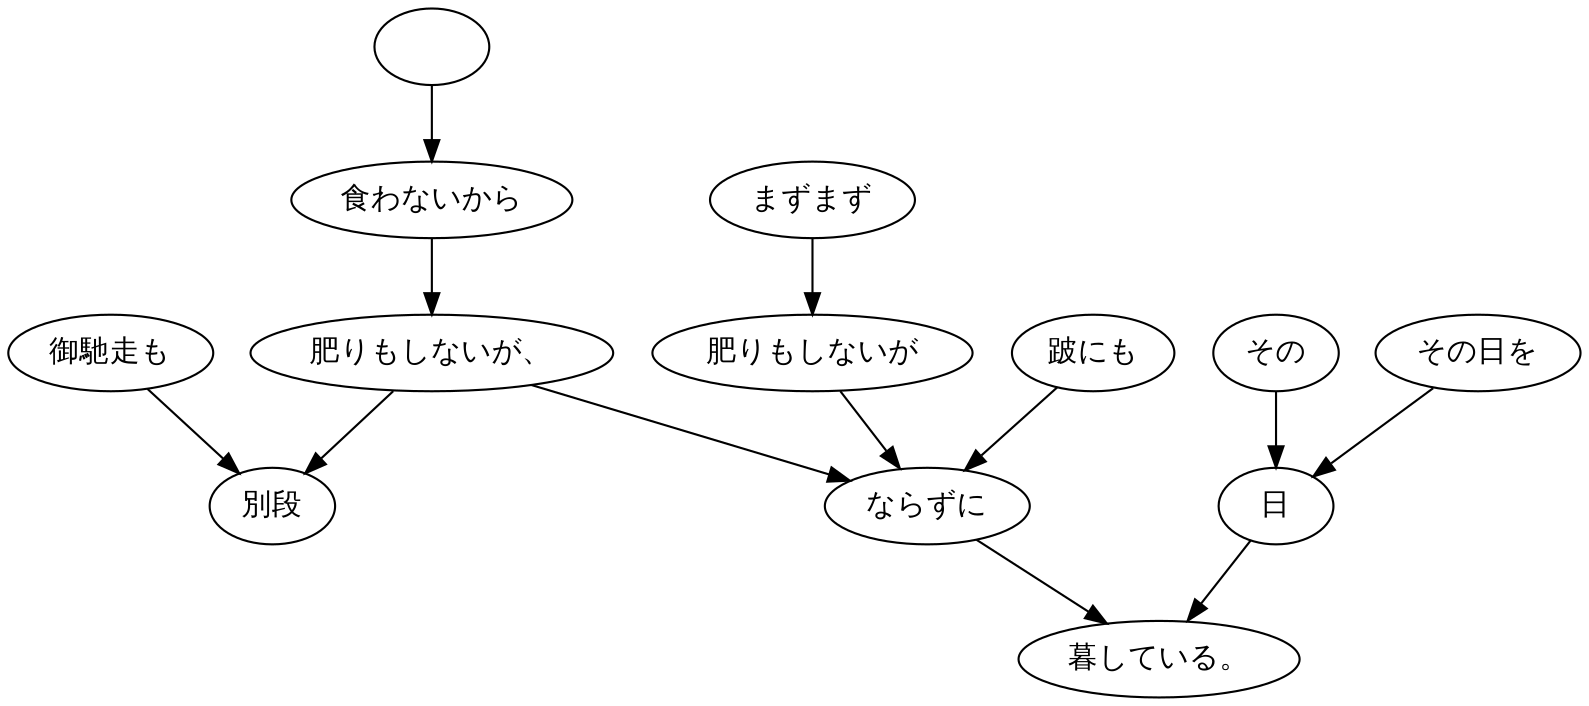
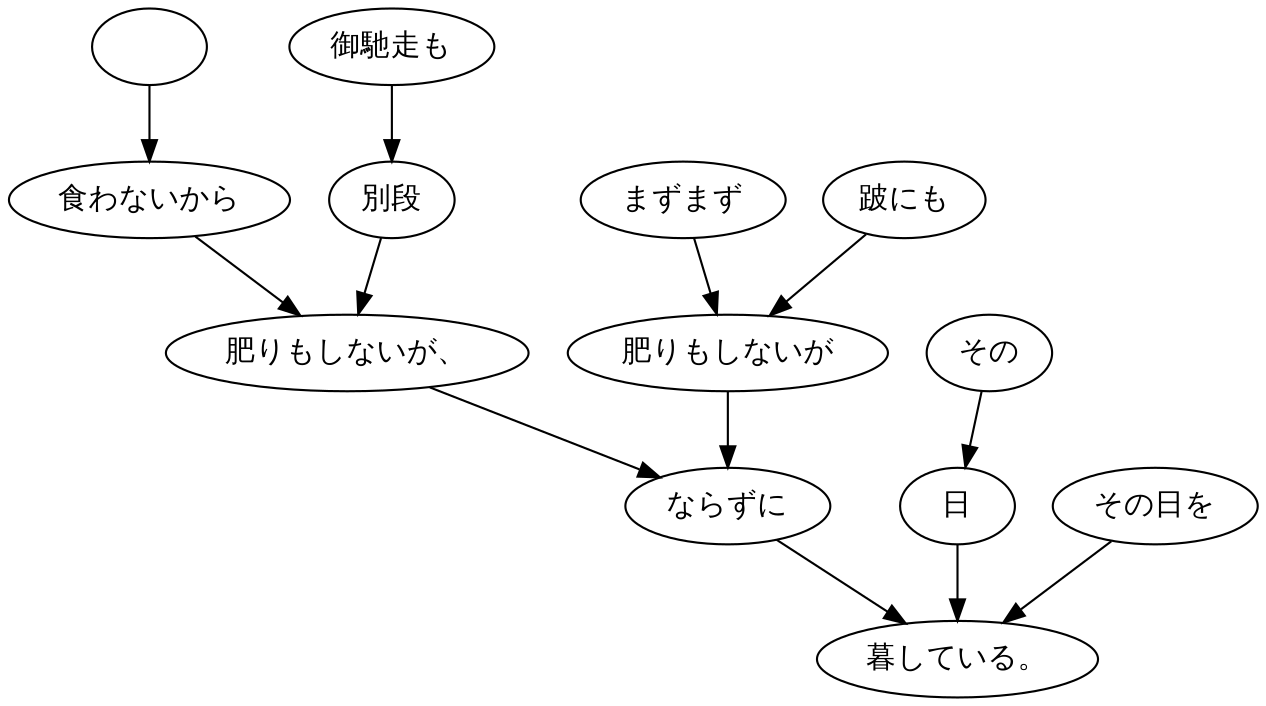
  digraph {
    fontname=Roboto
    node [fontname=Roboto]
    edge [fontname=Roboto]
    n1 [label="　"]
    n2 [label="食わないから"]
    n3 [label="肥りもしないが、"]
    n4 [label="御馳走も"]
    n5 [label="別段"]
    n6 [label="ならずに"]
    n7 [label="暮している。"]
    n8 [label="まずまず"]
    n9 [label="肥りもしないが"]
    n10 [label="跛にも"]
    n11 [label="その"]
    n12 [label="日"]
    n13 [label="その日を"]
    n1 -> n2
    n2 -> n3
    n3 -> n6
    n4 -> n5
-   n3 -> n5
+   n5 -> n3
    n6 -> n7
    n8 -> n9
    n9 -> n6
-   n10 -> n6
+   n10 -> n9
    n11 -> n12
    n12 -> n7
-   n13 -> n12
+   n13 -> n7
  }
